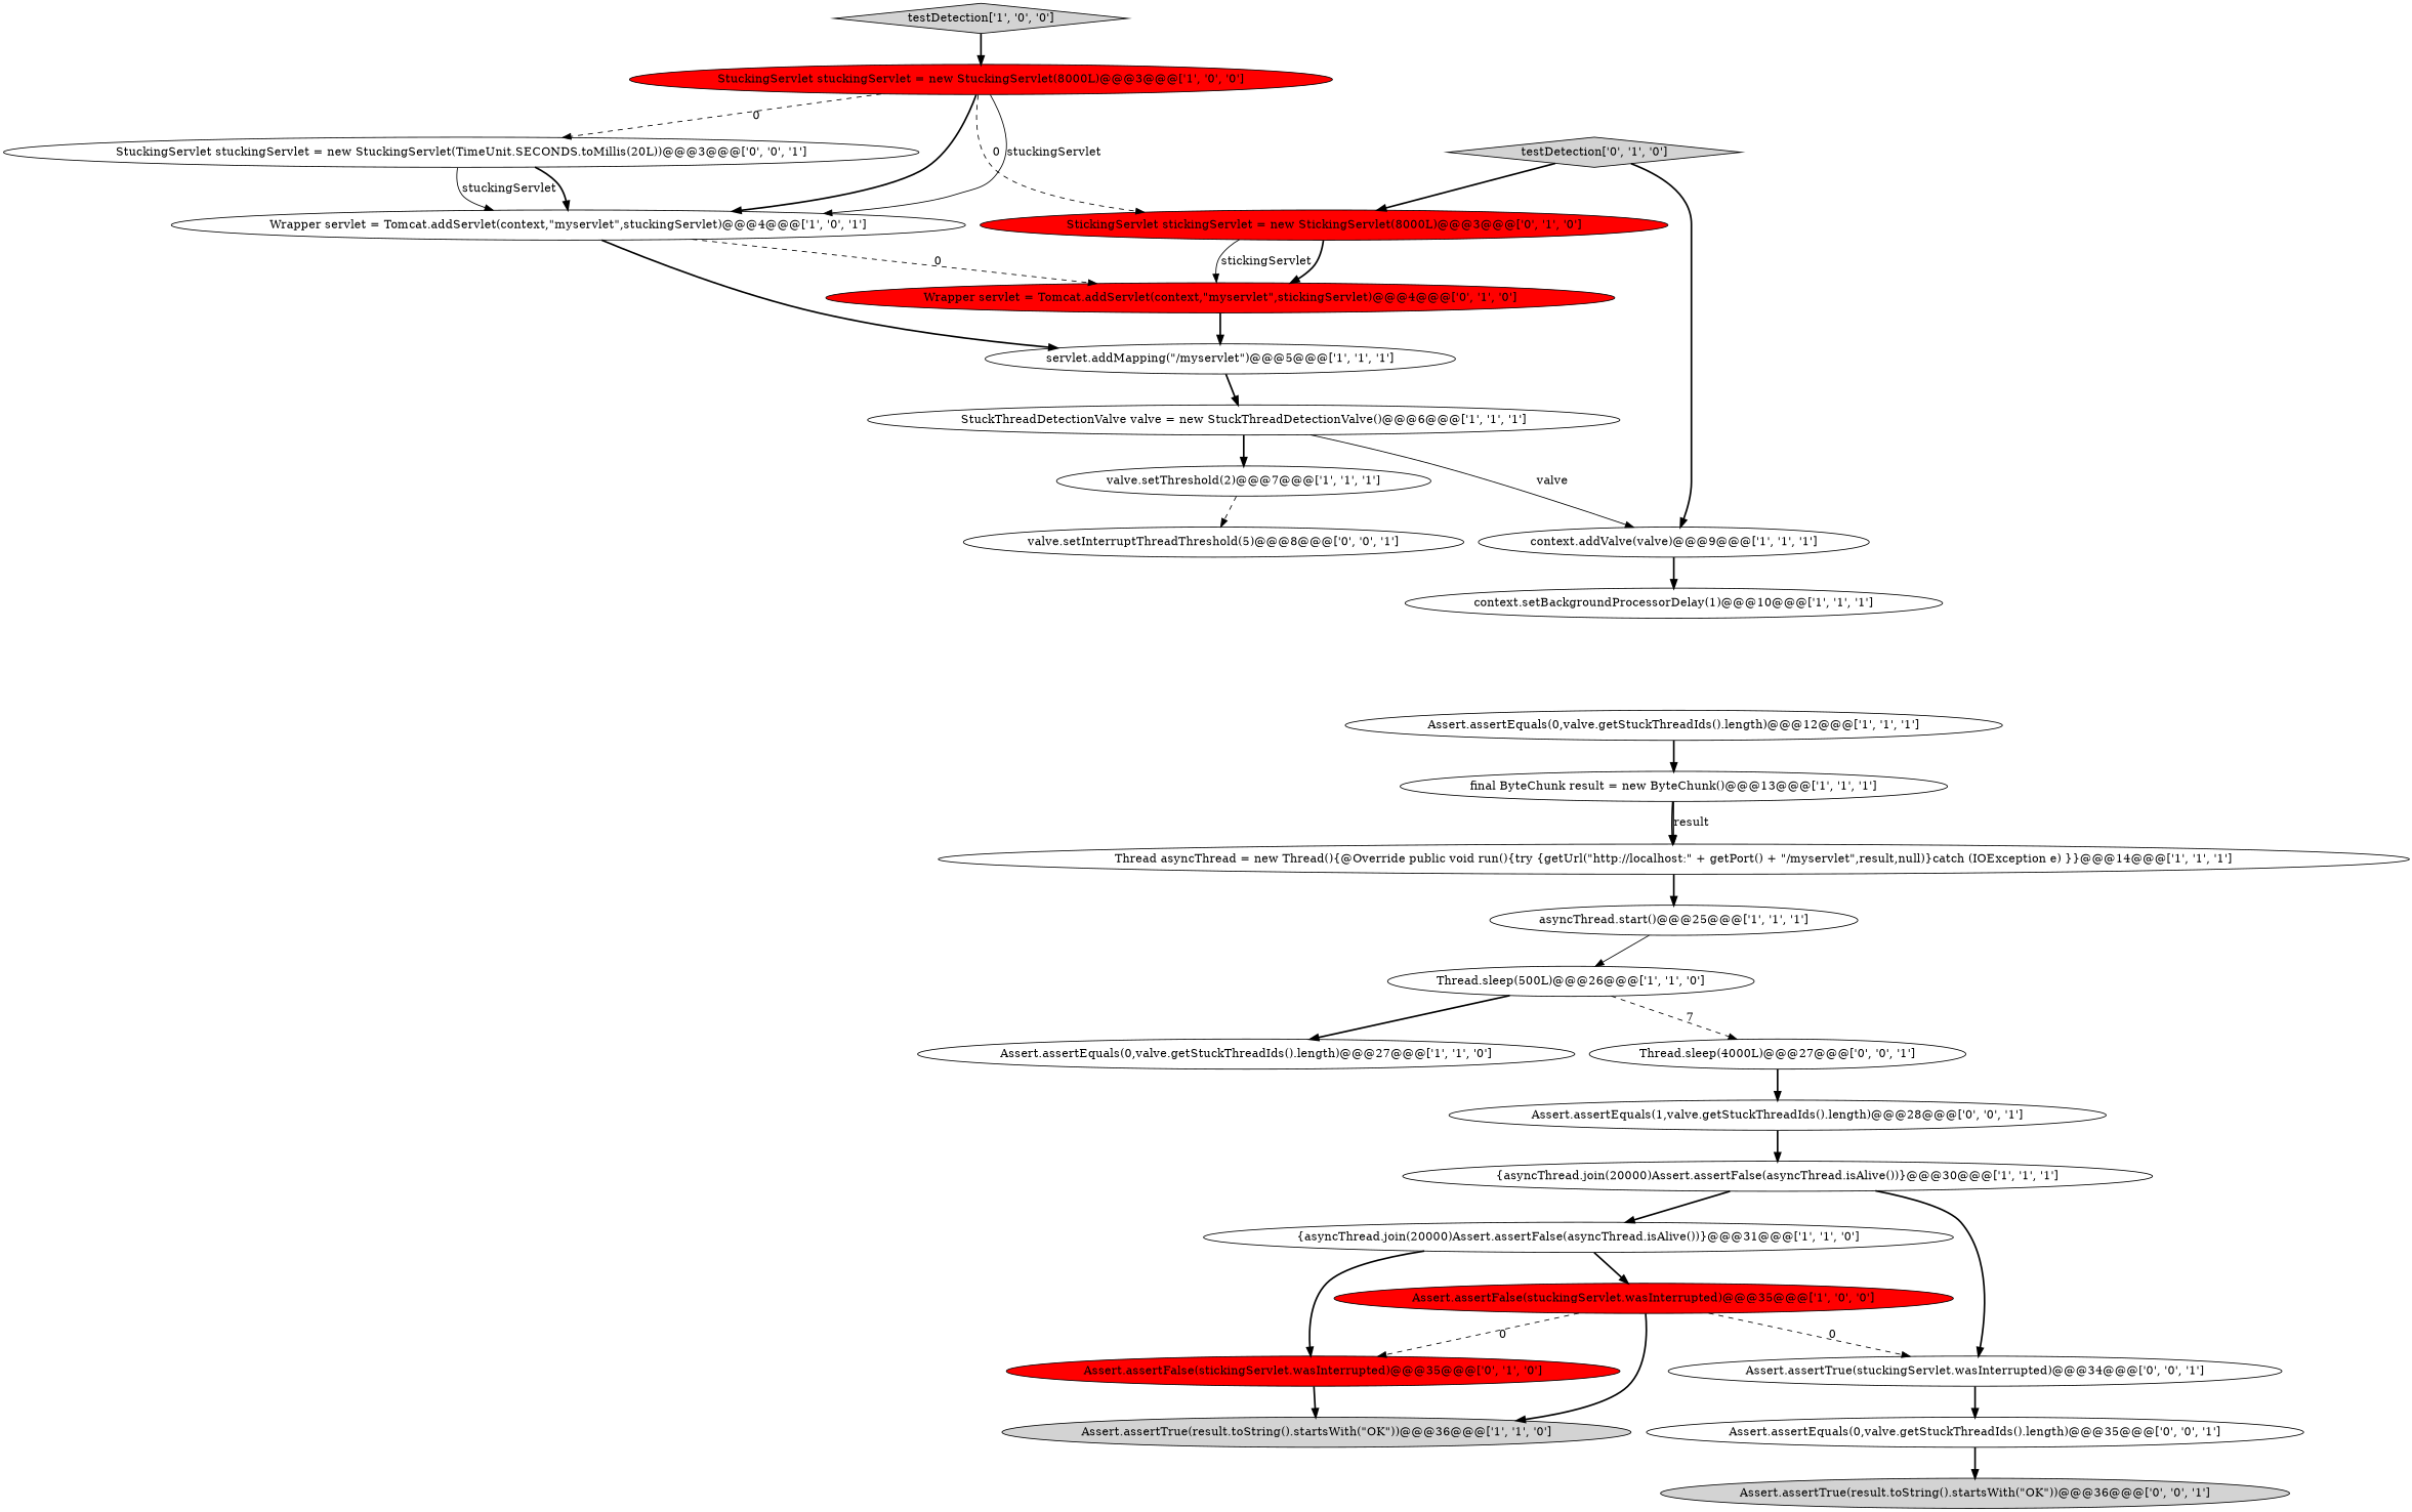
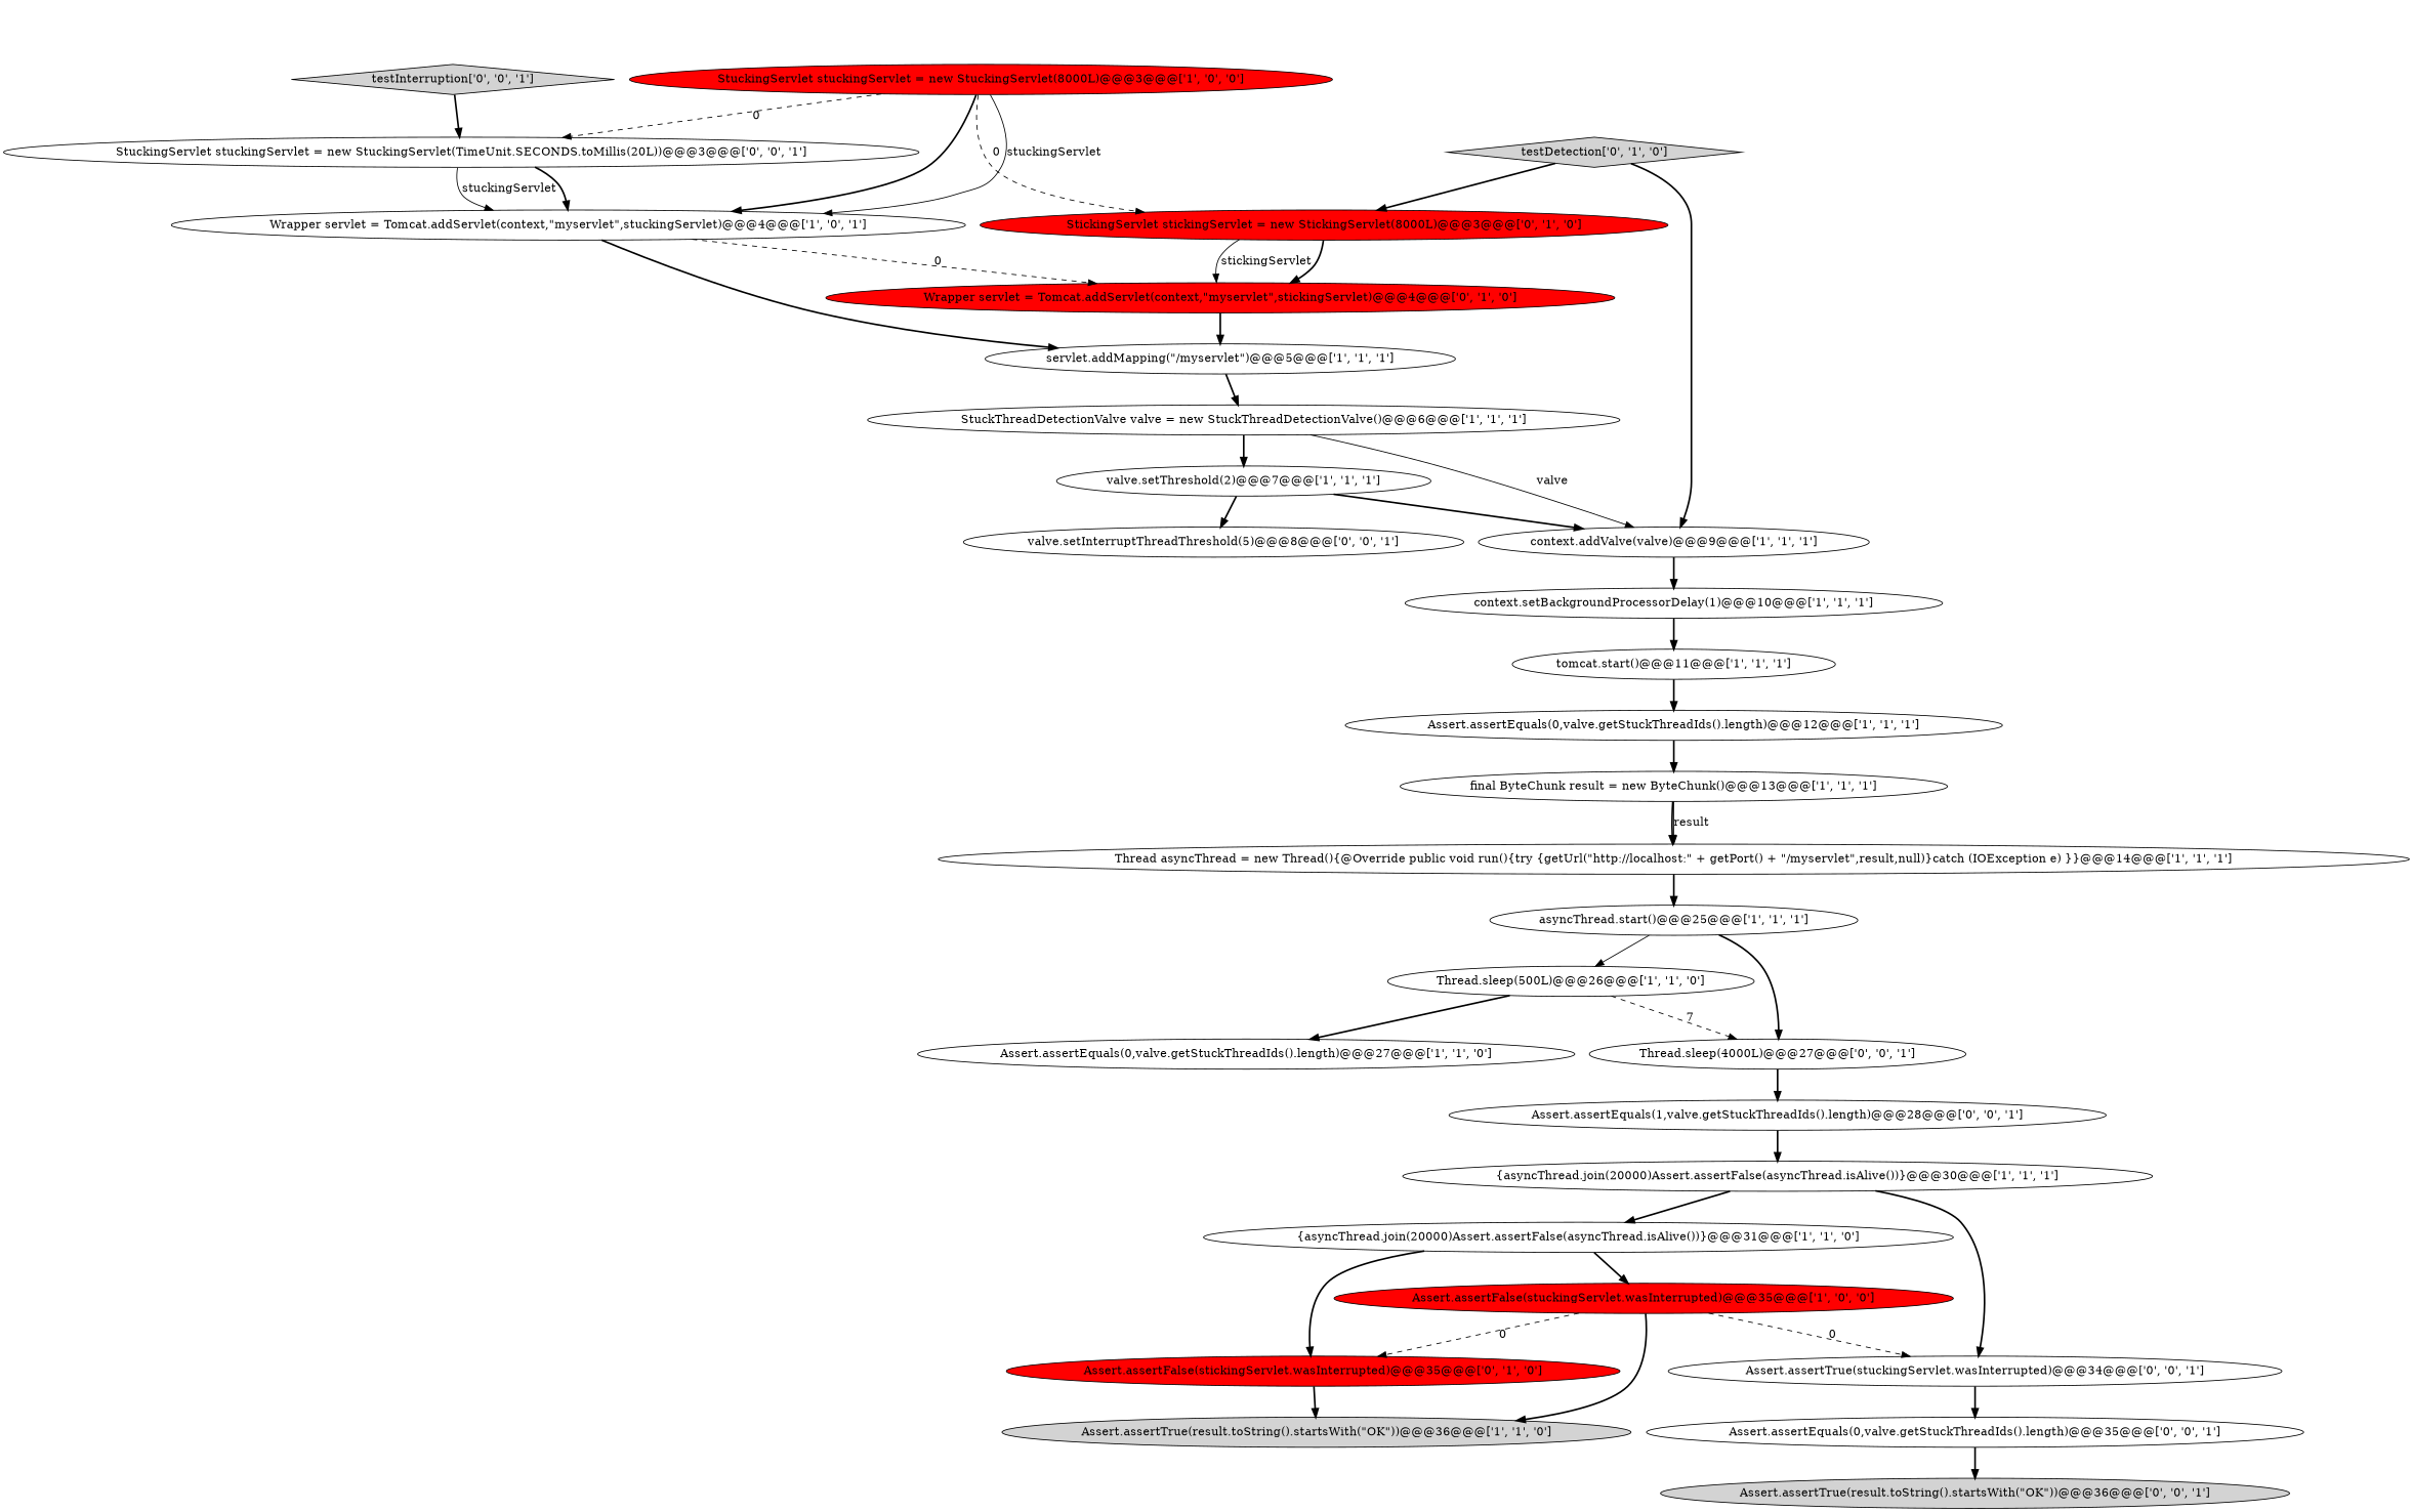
  digraph {
    node [fillcolor=white shape=ellipse style=filled]
    edge [style=bold]
    n1 [fillcolor=red label="Assert.assertFalse(stickingServlet.wasInterrupted)@@@35@@@['0', '1', '0']"]
    n2 [fillcolor=lightgray label="Assert.assertTrue(result.toString().startsWith(\"OK\"))@@@36@@@['1', '1', '0']"]
+   n3 [fillcolor=lightgray label="testInterruption['0', '0', '1']" shape=diamond]
    n4 [label="StuckingServlet stuckingServlet = new StuckingServlet(TimeUnit.SECONDS.toMillis(20L))@@@3@@@['0', '0', '1']"]
    n5 [label="Wrapper servlet = Tomcat.addServlet(context,\"myservlet\",stuckingServlet)@@@4@@@['1', '0', '1']"]
    n6 [fillcolor=lightgray label="Assert.assertTrue(result.toString().startsWith(\"OK\"))@@@36@@@['0', '0', '1']"]
    n7 [label="StuckThreadDetectionValve valve = new StuckThreadDetectionValve()@@@6@@@['1', '1', '1']"]
    n8 [label="context.addValve(valve)@@@9@@@['1', '1', '1']"]
    n9 [label="valve.setThreshold(2)@@@7@@@['1', '1', '1']"]
    n10 [label="context.setBackgroundProcessorDelay(1)@@@10@@@['1', '1', '1']"]
    n11 [label="valve.setInterruptThreadThreshold(5)@@@8@@@['0', '0', '1']"]
    n12 [label="{asyncThread.join(20000)Assert.assertFalse(asyncThread.isAlive())}@@@30@@@['1', '1', '1']"]
    n13 [label="Assert.assertTrue(stuckingServlet.wasInterrupted)@@@34@@@['0', '0', '1']"]
    n14 [label="{asyncThread.join(20000)Assert.assertFalse(asyncThread.isAlive())}@@@31@@@['1', '1', '0']"]
    n15 [label="Assert.assertEquals(0,valve.getStuckThreadIds().length)@@@35@@@['0', '0', '1']"]
    n16 [fillcolor=red label="Assert.assertFalse(stuckingServlet.wasInterrupted)@@@35@@@['1', '0', '0']"]
    n17 [fillcolor=red label="Wrapper servlet = Tomcat.addServlet(context,\"myservlet\",stickingServlet)@@@4@@@['0', '1', '0']"]
    n18 [label="servlet.addMapping(\"/myservlet\")@@@5@@@['1', '1', '1']"]
+   n19 [label="tomcat.start()@@@11@@@['1', '1', '1']"]
    n20 [label="Assert.assertEquals(0,valve.getStuckThreadIds().length)@@@12@@@['1', '1', '1']"]
    n21 [label="final ByteChunk result = new ByteChunk()@@@13@@@['1', '1', '1']"]
-   n22 [fillcolor=lightgray label="testDetection['1', '0', '0']" shape=diamond]
    n23 [fillcolor=red label="StuckingServlet stuckingServlet = new StuckingServlet(8000L)@@@3@@@['1', '0', '0']"]
    n24 [fillcolor=red label="StickingServlet stickingServlet = new StickingServlet(8000L)@@@3@@@['0', '1', '0']"]
    n25 [label="Assert.assertEquals(1,valve.getStuckThreadIds().length)@@@28@@@['0', '0', '1']"]
    n26 [label="Thread.sleep(500L)@@@26@@@['1', '1', '0']"]
    n27 [label="Assert.assertEquals(0,valve.getStuckThreadIds().length)@@@27@@@['1', '1', '0']"]
    n28 [label="Thread.sleep(4000L)@@@27@@@['0', '0', '1']"]
    n29 [fillcolor=lightgray label="testDetection['0', '1', '0']" shape=diamond]
    n30 [label="Thread asyncThread = new Thread(){@Override public void run(){try {getUrl(\"http://localhost:\" + getPort() + \"/myservlet\",result,null)}catch (IOException e) }}@@@14@@@['1', '1', '1']"]
    n31 [label="asyncThread.start()@@@25@@@['1', '1', '1']"]
    n1 -> n2
+   n3 -> n4
    n4 -> n5 [label=stuckingServlet style=solid]
    n4 -> n5
    n5 -> n17 [label=0 style=dashed]
    n5 -> n18
    n7 -> n8 [label=valve style=solid]
    n7 -> n9
    n8 -> n10
-   n9 -> n11 [style=dashed]
+   n9 -> n8
+   n9 -> n11
+   n10 -> n19
    n12 -> n13
    n12 -> n14
    n13 -> n15
    n14 -> n1
    n14 -> n16
    n15 -> n6
    n16 -> n1 [label=0 style=dashed]
    n16 -> n2
    n16 -> n13 [label=0 style=dashed]
    n17 -> n18
    n18 -> n7
+   n19 -> n20
    n20 -> n21
    n21 -> n30
    n21 -> n30 [label=result style=solid]
-   n22 -> n23
    n23 -> n4 [label=0 style=dashed]
    n23 -> n5 [label=stuckingServlet style=solid]
    n23 -> n5
    n23 -> n24 [label=0 style=dashed]
    n24 -> n17 [label=stickingServlet style=solid]
    n24 -> n17
    n25 -> n12
    n26 -> n27
    n26 -> n28 [label=7 style=dashed]
    n28 -> n25
    n29 -> n8
    n29 -> n24
    n30 -> n31
    n31 -> n26 [style=solid]
+   n31 -> n28
  }
